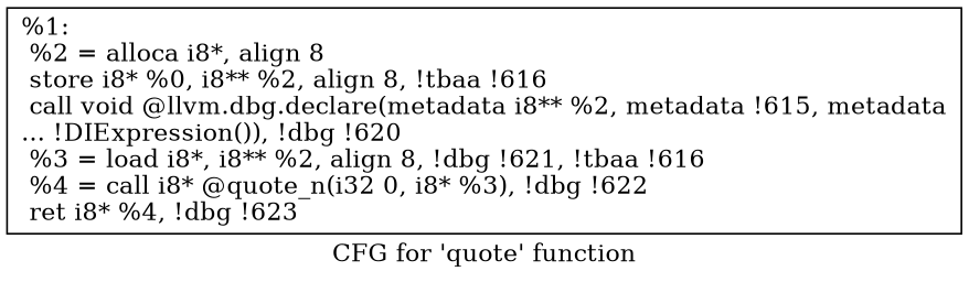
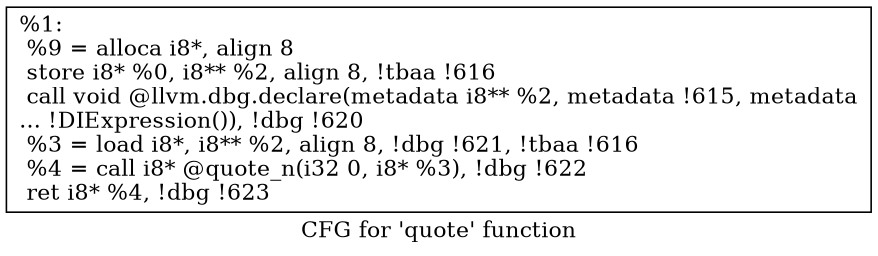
  digraph {
    label="CFG for 'quote' function"
-   n1 [label="{%1:\l  %2 = alloca i8*, align 8\l  store i8* %0, i8** %2, align 8, !tbaa !616\l  call void @llvm.dbg.declare(metadata i8** %2, metadata !615, metadata\l... !DIExpression()), !dbg !620\l  %3 = load i8*, i8** %2, align 8, !dbg !621, !tbaa !616\l  %4 = call i8* @quote_n(i32 0, i8* %3), !dbg !622\l  ret i8* %4, !dbg !623\l}" shape=record]
+   n1 [label="{%1:\l  %9 = alloca i8*, align 8\l  store i8* %0, i8** %2, align 8, !tbaa !616\l  call void @llvm.dbg.declare(metadata i8** %2, metadata !615, metadata\l... !DIExpression()), !dbg !620\l  %3 = load i8*, i8** %2, align 8, !dbg !621, !tbaa !616\l  %4 = call i8* @quote_n(i32 0, i8* %3), !dbg !622\l  ret i8* %4, !dbg !623\l}" shape=record]
  }
